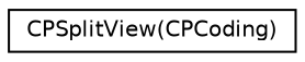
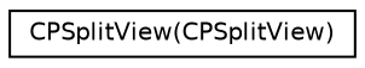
  digraph {
    rankdir=LR
-   n1 [color=black fillcolor=white fontname=Helvetica fontsize=10 height=0.2 label="CPSplitView(CPCoding)" shape=record style=filled width=0.4]
+   n1 [color=black fillcolor=white fontname=Helvetica fontsize=10 height=0.2 label="CPSplitView(CPSplitView)" shape=record style=filled width=0.4]
  }
